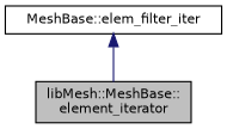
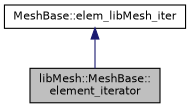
  digraph {
    node [color=black fontname=Helvetica fontsize=10 shape=record style=filled]
    n1 [fillcolor=grey75 fontcolor=black height=0.2 label="libMesh::MeshBase::\lelement_iterator" width=0.4]
-   n2 [fillcolor=white height=0.2 label="MeshBase::elem_filter_iter" width=0.4]
+   n2 [fillcolor=white height=0.2 label="MeshBase::elem_libMesh_iter" width=0.4]
    n2 -> n1 [color=midnightblue dir=back fontname=Helvetica fontsize=10 labelfontname=Helvetica labelfontsize=10 style=solid]
  }
